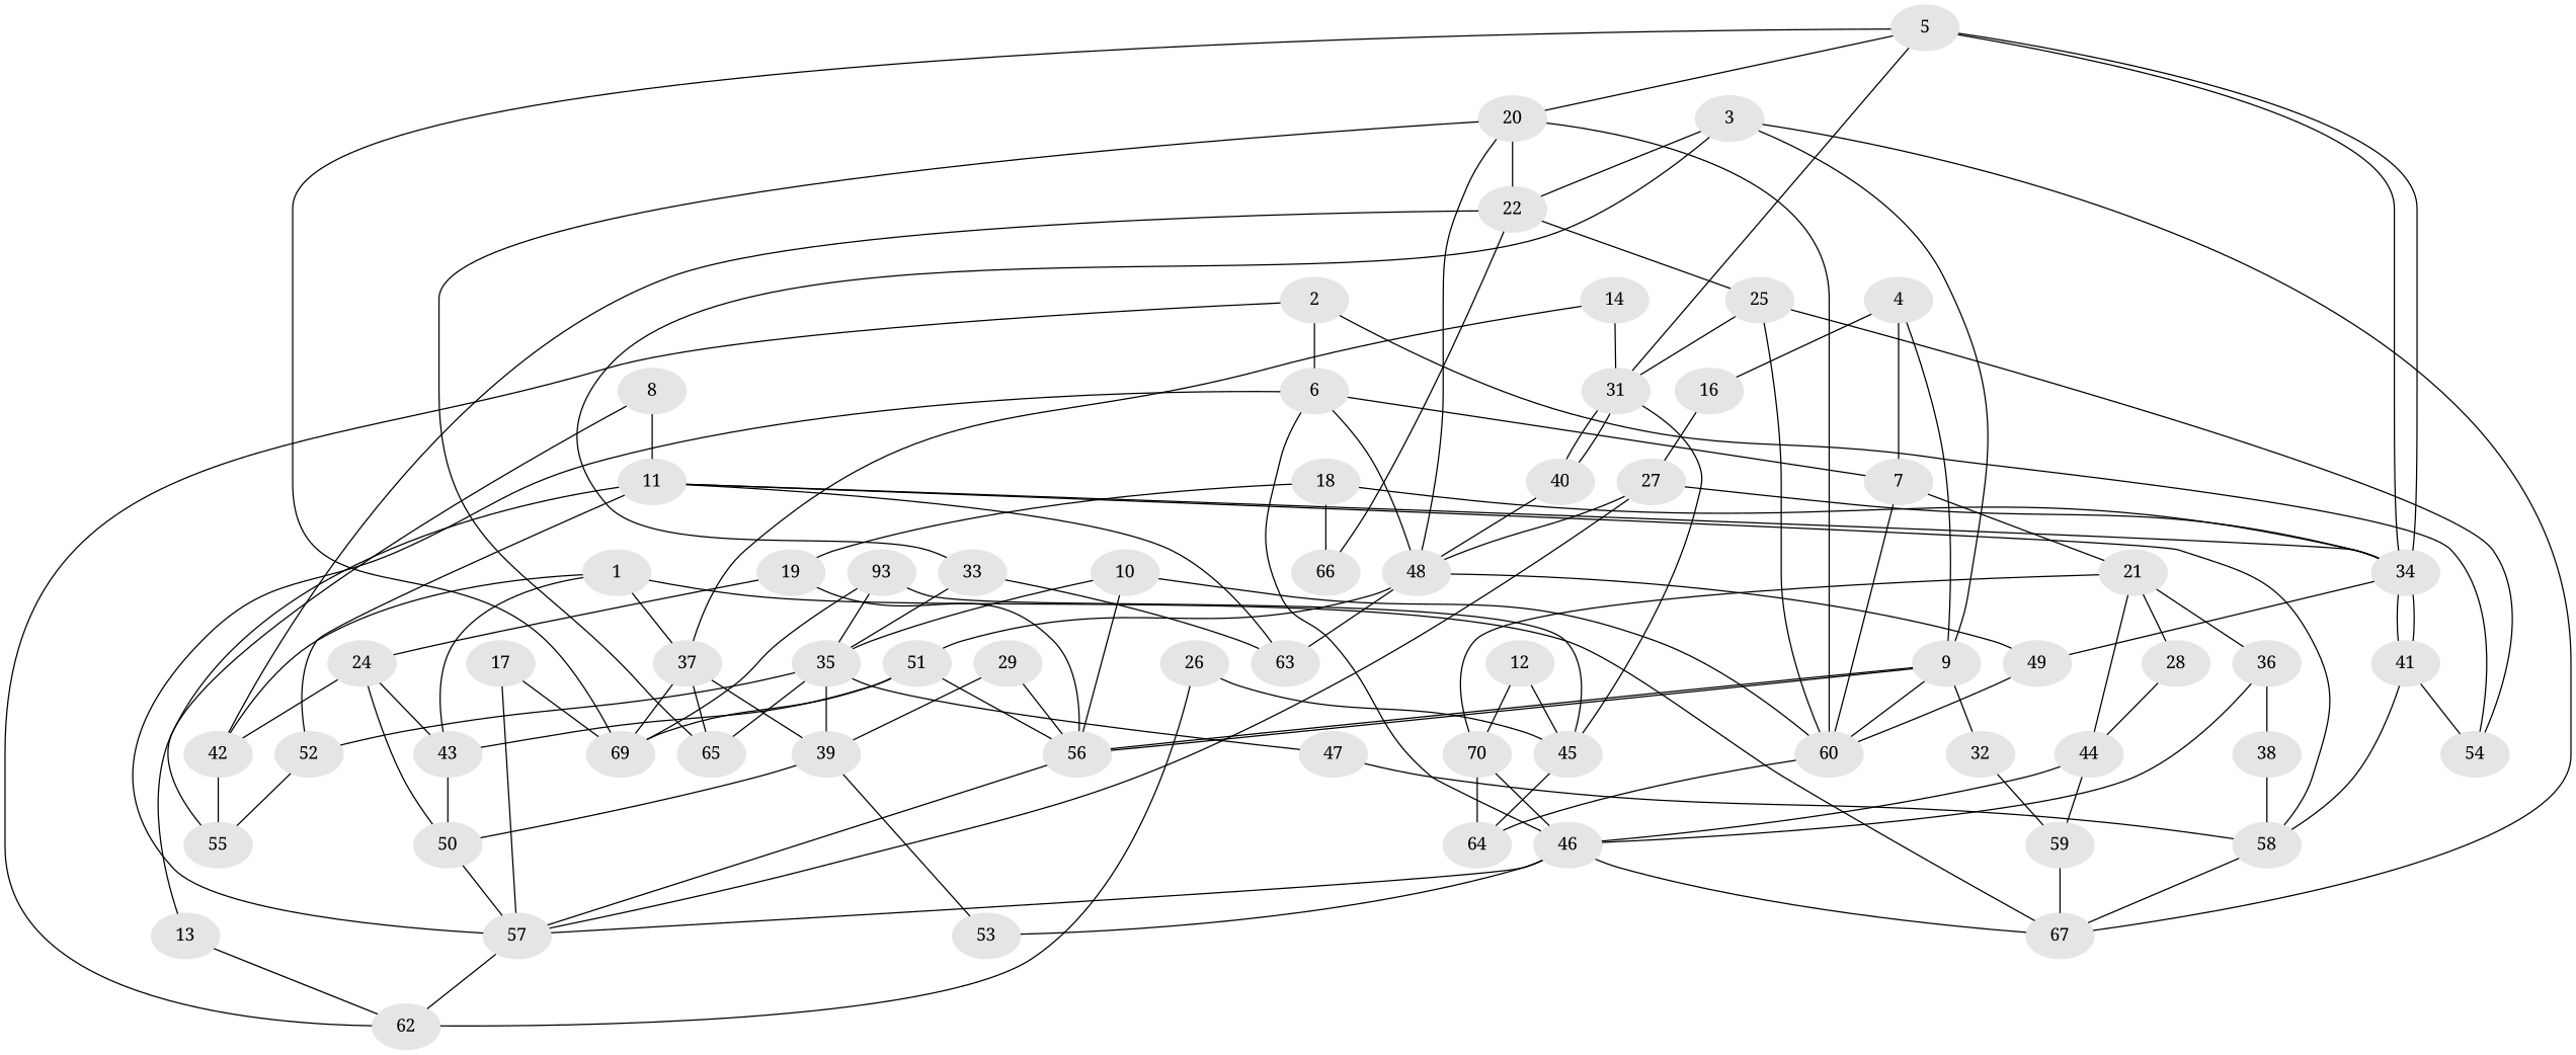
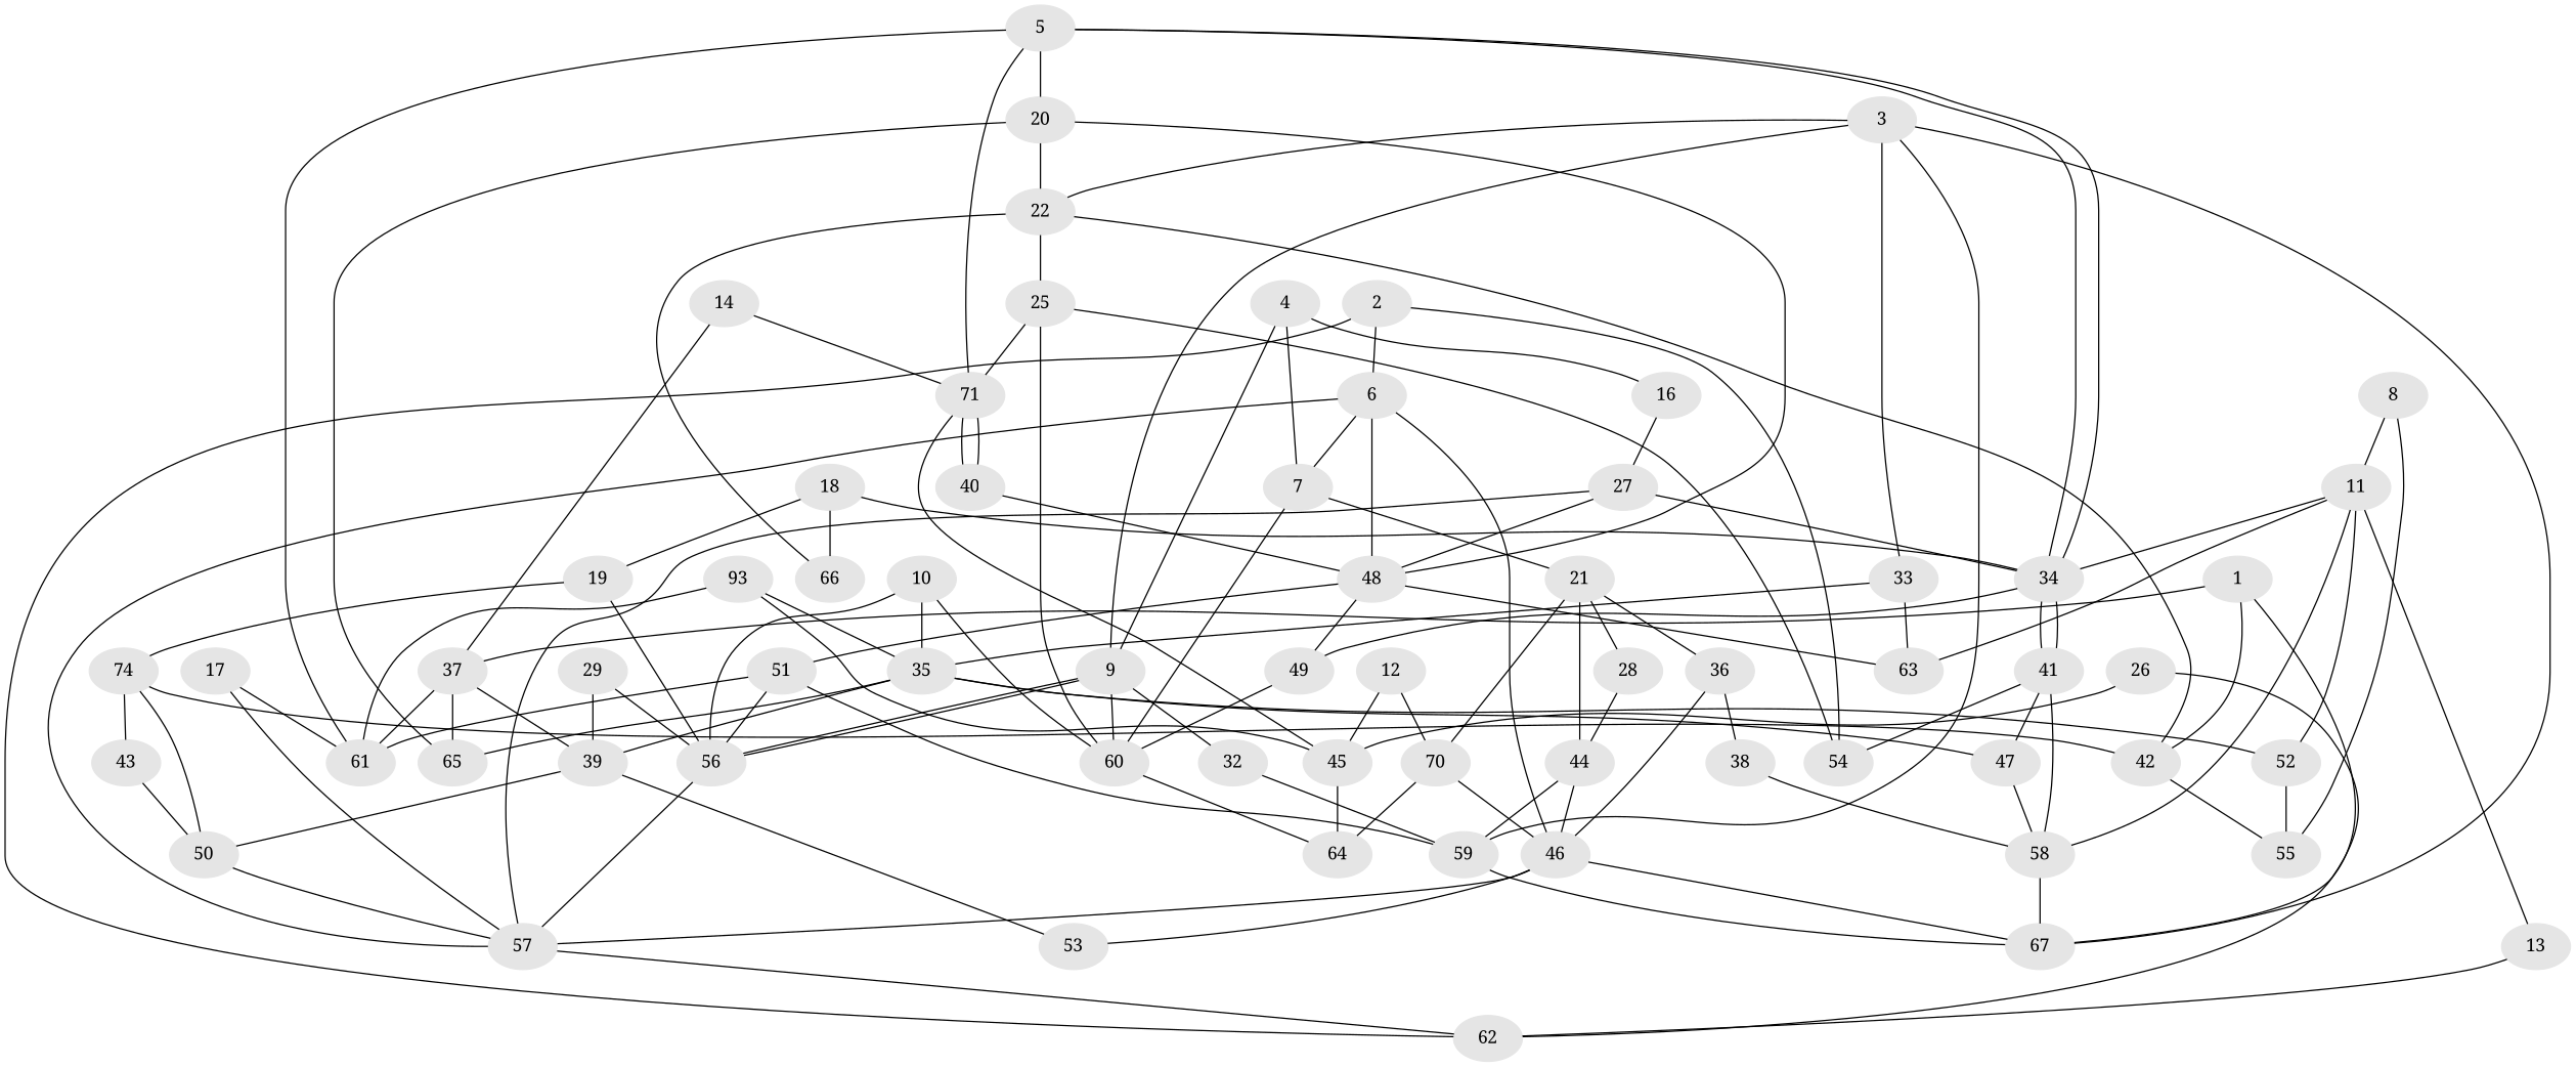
  graph {
    fontname="Noto Serif"
    node [color=gray90 fontname="Noto Serif" style=filled]
    edge [fontname="Noto Serif"]
    1
    37
    42
    43
    67
-   61 [label=69]
+   61
    65
    39
    55
    50
    2
    6
    54
    62
    7
    46
    48
    57
    3
    9
    22
    33
    59
    60
    32
    56
    66
    25
    35
    63
    4
    16
    21
    27
    5
    20
-   31
+   31 [label=71]
    34
    45
    40
    41
    49
    53
    51
    n45 [label=70]
    28
    36
    44
    64
    8
    11
    13
    52
    58
    10
    47
    12
    14
    17
    18
    19
-   24
+   24 [label=74]
    38
    n64 [label=93]
    26
    29
    1 -- 37
    1 -- 42
-   1 -- 43
    1 -- 67
    37 -- 61
    37 -- 65
    37 -- 39
    42 -- 55
    43 -- 50
    39 -- 50
    39 -- 53
    50 -- 57
    2 -- 6
    2 -- 54
    2 -- 62
    6 -- 7
    6 -- 46
    6 -- 48
    6 -- 57
    7 -- 60
    7 -- 21
    46 -- 67
    46 -- 57
    46 -- 53
    48 -- 63
    48 -- 49
    48 -- 51
    57 -- 62
    3 -- 67
    3 -- 9
    3 -- 22
    3 -- 33
+   3 -- 59
    9 -- 60
    9 -- 32
    9 -- 56
    9 -- 56
    22 -- 42
    22 -- 66
    22 -- 25
    33 -- 35
    33 -- 63
    59 -- 67
    60 -- 64
    32 -- 59
    56 -- 57
    25 -- 54
    25 -- 60
    25 -- 31
    35 -- 65
    35 -- 39
    35 -- 52
    35 -- 47
    4 -- 7
    4 -- 9
    4 -- 16
    16 -- 27
    21 -- n45
    21 -- 28
    21 -- 36
    21 -- 44
    27 -- 48
    27 -- 57
    27 -- 34
    5 -- 61
    5 -- 20
    5 -- 31
    5 -- 34
    5 -- 34
    20 -- 65
    20 -- 48
    20 -- 22
-   20 -- 60
    31 -- 45
    31 -- 40
    31 -- 40
    34 -- 41
    34 -- 41
    34 -- 49
    45 -- 64
    40 -- 48
    41 -- 54
    41 -- 58
+   41 -- 47
    49 -- 60
    51 -- 61
-   51 -- 43
+   51 -- 59
    51 -- 56
    n45 -- 46
    n45 -- 64
    28 -- 44
    36 -- 46
    36 -- 38
    44 -- 46
    44 -- 59
    8 -- 55
    8 -- 11
    11 -- 63
    11 -- 34
    11 -- 13
    11 -- 52
    11 -- 58
    13 -- 62
    52 -- 55
    58 -- 67
    10 -- 60
    10 -- 56
    10 -- 35
    47 -- 58
    12 -- 45
    12 -- n45
    14 -- 37
    14 -- 31
    17 -- 61
    17 -- 57
    18 -- 66
    18 -- 34
    18 -- 19
    19 -- 56
    19 -- 24
    24 -- 42
    24 -- 43
    24 -- 50
    38 -- 58
    n64 -- 61
    n64 -- 35
    n64 -- 45
    26 -- 62
    26 -- 45
    29 -- 39
    29 -- 56
  }
